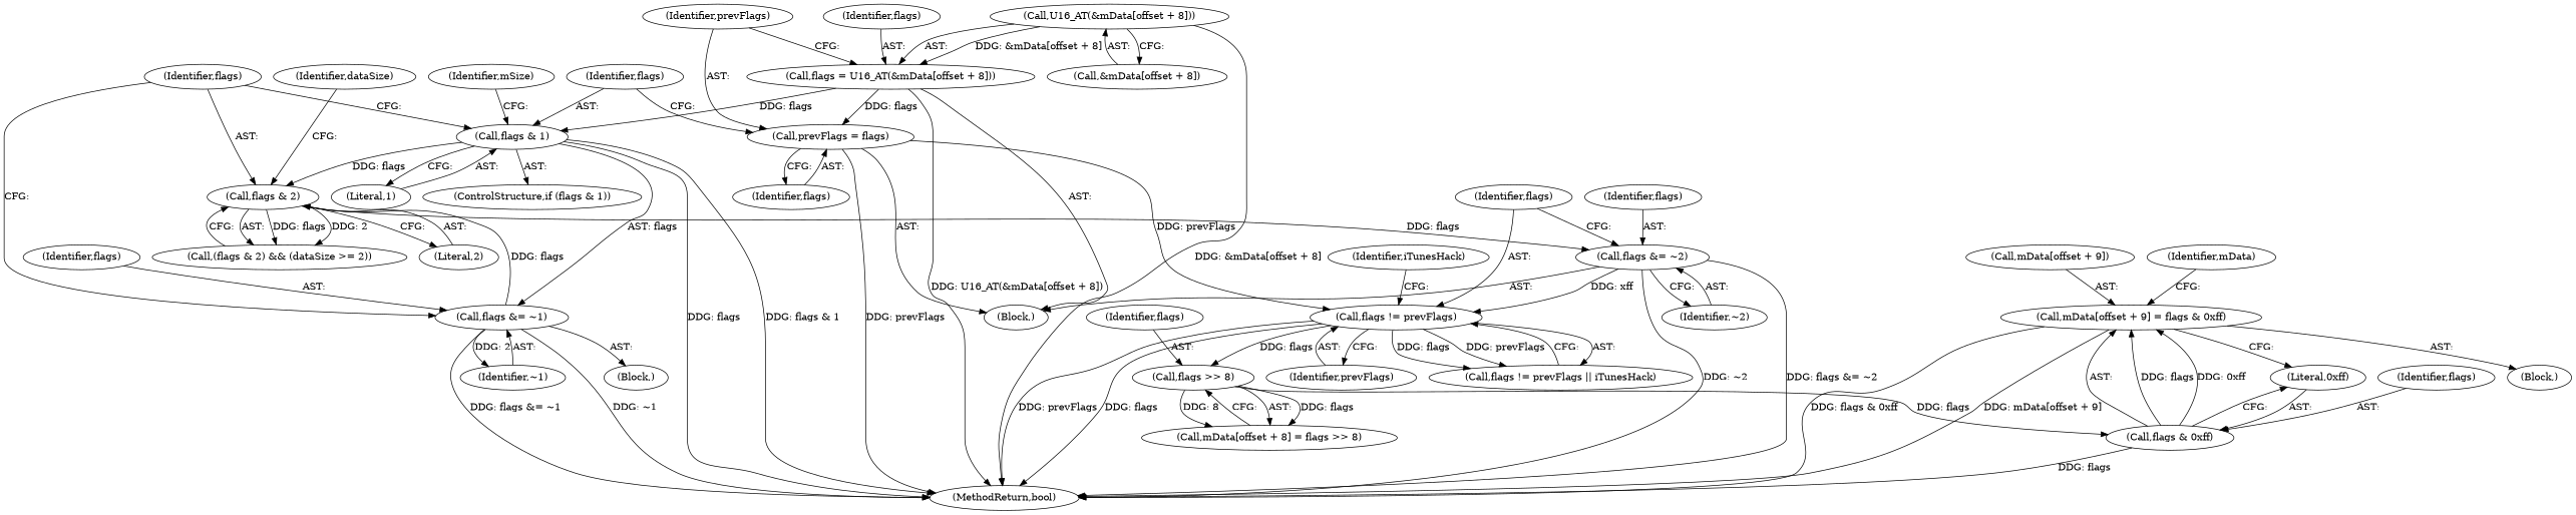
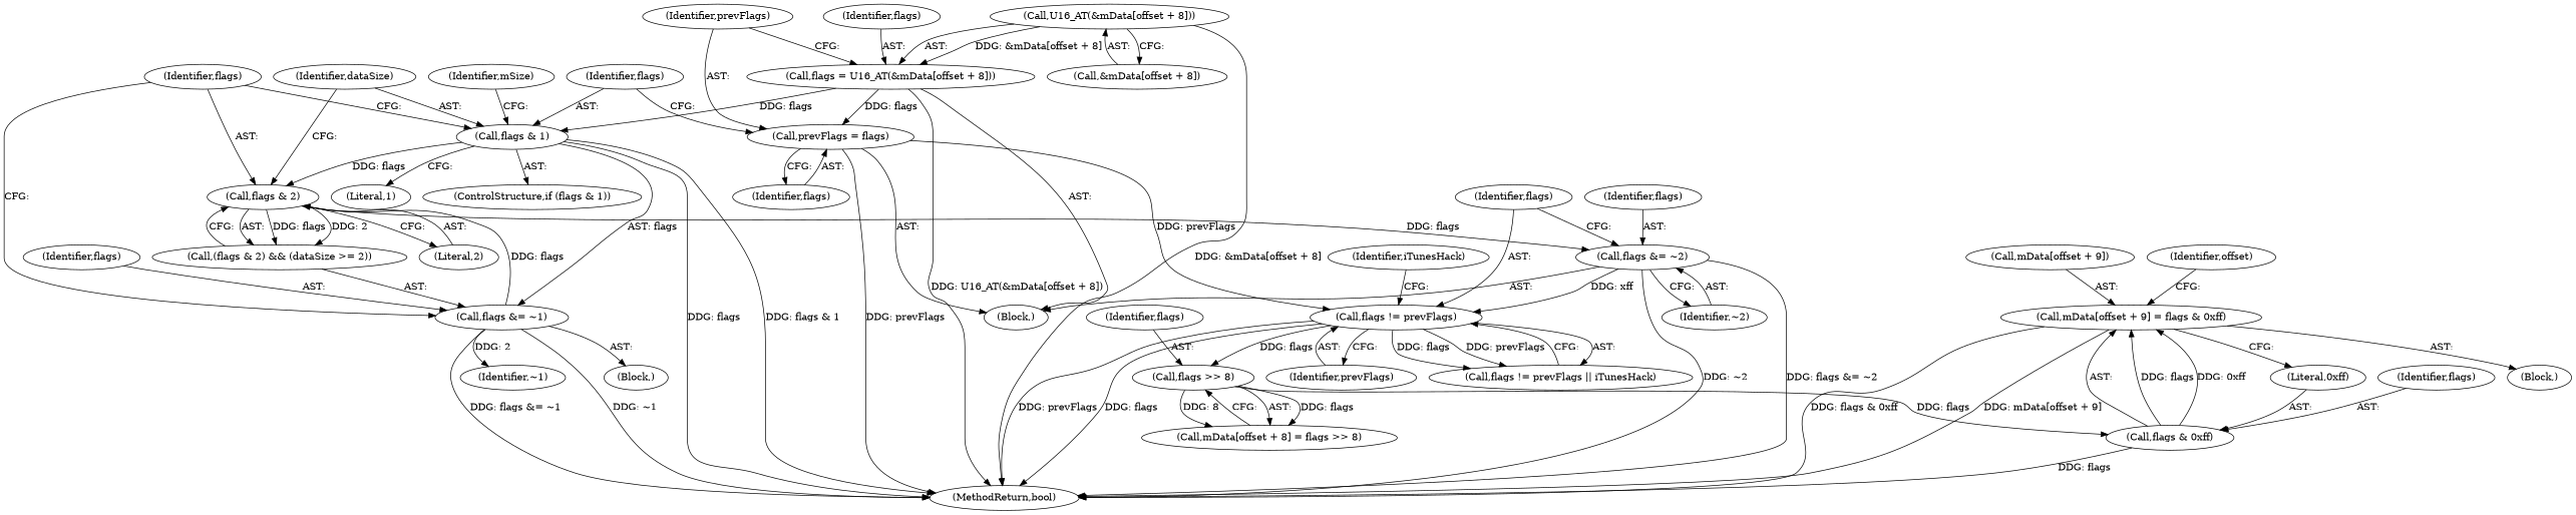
  digraph {
    n1 [label="(Call,mData[offset + 9] = flags & 0xff)"]
    n2 [label="(Block,)"]
    n3 [label="(MethodReturn,bool)"]
    n4 [label="(Literal,0xff)"]
    n5 [label="(Call,flags & 0xff)"]
    n6 [label="(Call,flags >> 8)"]
    n7 [label="(Call,mData[offset + 8] = flags >> 8)"]
    n8 [label="(Call,flags != prevFlags)"]
    n9 [label="(Identifier,prevFlags)"]
    n10 [label="(Call,flags != prevFlags || iTunesHack)"]
    n11 [label="(Call,flags &= ~2)"]
    n12 [label="(Block,)"]
    n13 [label="(Identifier,~2)"]
    n14 [label="(Call,flags & 2)"]
    n15 [label="(Literal,2)"]
    n16 [label="(Call,(flags & 2) && (dataSize >= 2))"]
    n17 [label="(Call,flags & 1)"]
    n18 [label="(Call,flags &= ~1)"]
    n19 [label="(Literal,1)"]
    n20 [label="(ControlStructure,if (flags & 1))"]
    n21 [label="(Block,)"]
    n22 [label="(Identifier,~1)"]
    n23 [label="(Call,flags = U16_AT(&mData[offset + 8]))"]
    n24 [label="(Call,prevFlags = flags)"]
    n25 [label="(Call,U16_AT(&mData[offset + 8]))"]
    n26 [label="(Call,&mData[offset + 8])"]
    n27 [label="(Identifier,flags)"]
    n28 [label="(Identifier,flags)"]
    n29 [label="(Identifier,flags)"]
-   n30 [label="(Identifier,mData)"]
+   n30 [label="(Identifier,offset)"]
    n31 [label="(Identifier,flags)"]
    n32 [label="(Identifier,mSize)"]
    n33 [label="(Identifier,flags)"]
    n34 [label="(Identifier,flags)"]
    n35 [label="(Identifier,flags)"]
    n36 [label="(Call,mData[offset + 9])"]
    n37 [label="(Identifier,flags)"]
    n38 [label="(Identifier,dataSize)"]
    n39 [label="(Identifier,iTunesHack)"]
    n40 [label="(Identifier,flags)"]
    n41 [label="(Identifier,prevFlags)"]
    n1 -> n2 [label="AST: "]
    n1 -> n3 [label="DDG: flags & 0xff"]
    n1 -> n3 [label="DDG: mData[offset + 9]"]
    n1 -> n4 [label="CFG: "]
    n4 -> n5 [label="AST: "]
    n5 -> n1 [label="AST: "]
    n5 -> n1 [label="DDG: flags"]
    n5 -> n1 [label="DDG: 0xff"]
    n5 -> n3 [label="DDG: flags"]
-   n5 -> n4 [label="CFG: "]
    n6 -> n5 [label="DDG: flags"]
    n6 -> n7 [label="AST: "]
    n6 -> n7 [label="DDG: flags"]
    n6 -> n7 [label="DDG: 8"]
    n7 -> n6 [label="CFG: "]
    n8 -> n3 [label="DDG: prevFlags"]
    n8 -> n3 [label="DDG: flags"]
    n8 -> n6 [label="DDG: flags"]
    n8 -> n9 [label="CFG: "]
    n8 -> n10 [label="AST: "]
    n8 -> n10 [label="DDG: flags"]
    n8 -> n10 [label="DDG: prevFlags"]
    n9 -> n8 [label="AST: "]
    n10 -> n8 [label="CFG: "]
    n11 -> n3 [label="DDG: ~2"]
    n11 -> n3 [label="DDG: flags &= ~2"]
    n11 -> n8 [label="DDG: xff"]
    n11 -> n12 [label="AST: "]
    n11 -> n13 [label="CFG: "]
    n13 -> n11 [label="AST: "]
    n14 -> n11 [label="DDG: flags"]
    n14 -> n15 [label="CFG: "]
    n14 -> n16 [label="AST: "]
    n14 -> n16 [label="DDG: flags"]
    n14 -> n16 [label="DDG: 2"]
    n15 -> n14 [label="AST: "]
    n16 -> n14 [label="CFG: "]
    n17 -> n3 [label="DDG: flags"]
    n17 -> n3 [label="DDG: flags & 1"]
    n17 -> n14 [label="DDG: flags"]
    n17 -> n18 [label="AST: flags"]
    n17 -> n19 [label="CFG: "]
    n17 -> n20 [label="AST: "]
    n18 -> n3 [label="DDG: flags &= ~1"]
    n18 -> n3 [label="DDG: ~1"]
    n18 -> n14 [label="DDG: flags"]
    n18 -> n21 [label="AST: "]
    n18 -> n22 [label="DDG: 2"]
-   n19 -> n17 [label="AST: "]
-   n22 -> n18 [label="AST: "]
+   n38 -> n17 [label="AST: "]
+   n16 -> n18 [label="AST: "]
    n23 -> n3 [label="DDG: U16_AT(&mData[offset + 8])"]
    n23 -> n12 [label="AST: "]
    n23 -> n17 [label="DDG: flags"]
    n23 -> n24 [label="DDG: flags"]
    n24 -> n3 [label="DDG: prevFlags"]
    n24 -> n8 [label="DDG: prevFlags"]
    n24 -> n12 [label="AST: "]
    n24 -> n27 [label="CFG: "]
    n25 -> n3 [label="DDG: &mData[offset + 8]"]
    n25 -> n23 [label="AST: "]
    n25 -> n23 [label="DDG: &mData[offset + 8]"]
    n25 -> n26 [label="CFG: "]
    n26 -> n25 [label="AST: "]
    n27 -> n24 [label="AST: "]
    n28 -> n6 [label="AST: "]
    n29 -> n18 [label="AST: "]
    n30 -> n1 [label="CFG: "]
    n31 -> n23 [label="AST: "]
    n32 -> n17 [label="CFG: "]
    n33 -> n8 [label="AST: "]
    n33 -> n11 [label="CFG: "]
    n34 -> n17 [label="AST: "]
    n34 -> n24 [label="CFG: "]
    n35 -> n11 [label="AST: "]
    n36 -> n1 [label="AST: "]
    n37 -> n14 [label="AST: "]
    n37 -> n17 [label="CFG: "]
    n37 -> n18 [label="CFG: "]
    n38 -> n14 [label="CFG: "]
    n39 -> n8 [label="CFG: "]
    n40 -> n5 [label="AST: "]
    n41 -> n23 [label="CFG: "]
    n41 -> n24 [label="AST: "]
  }
